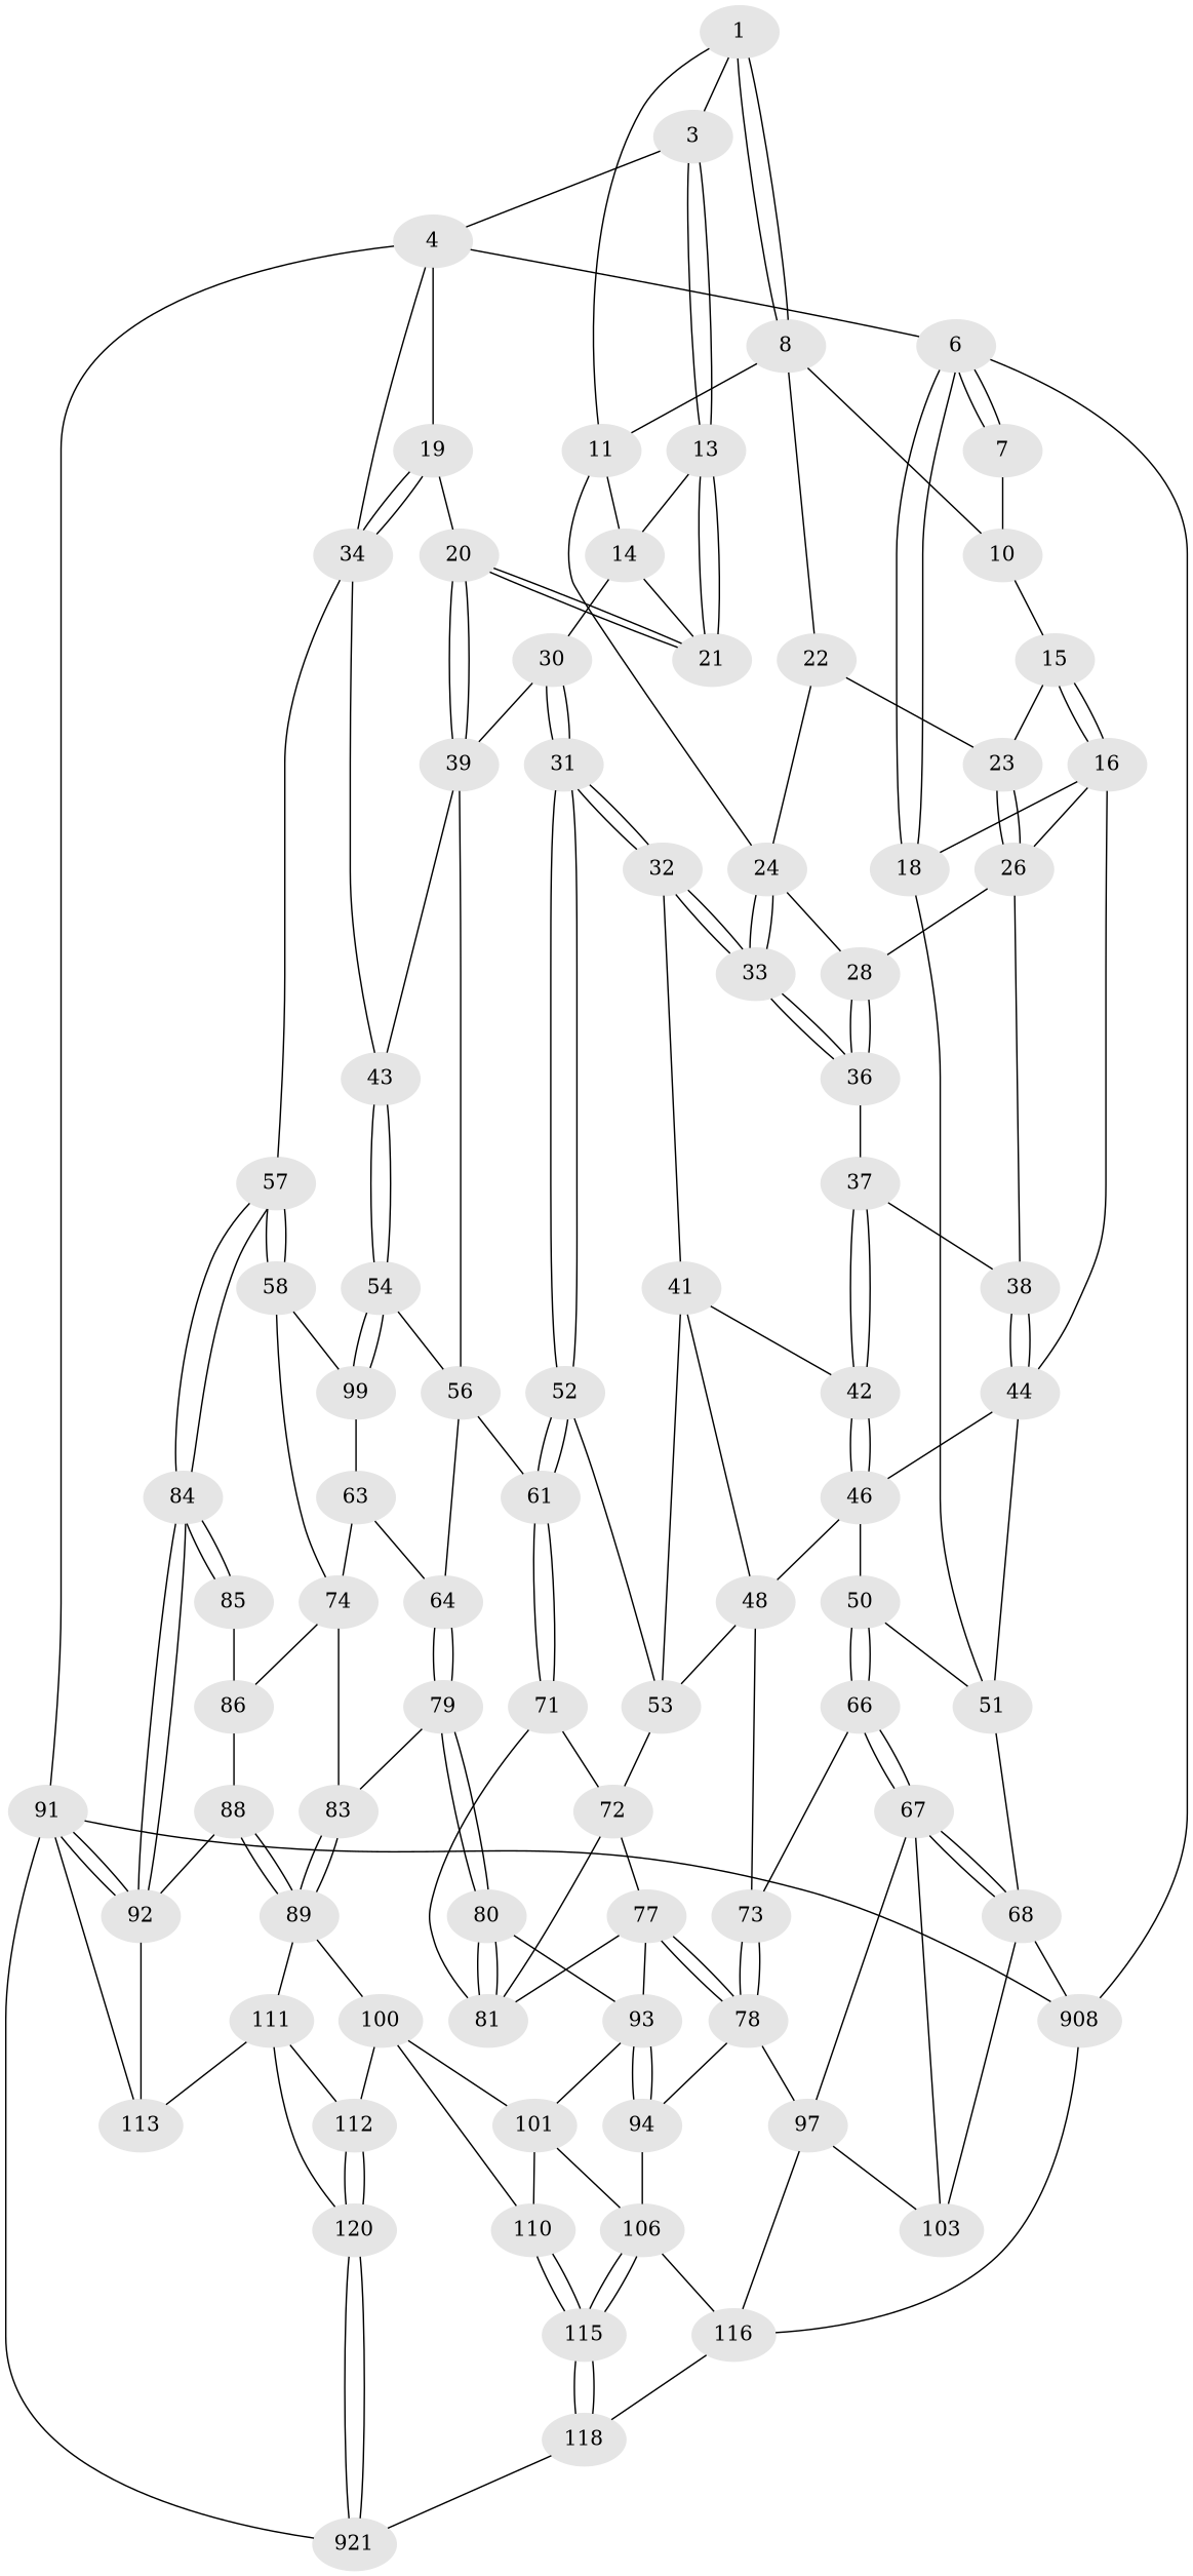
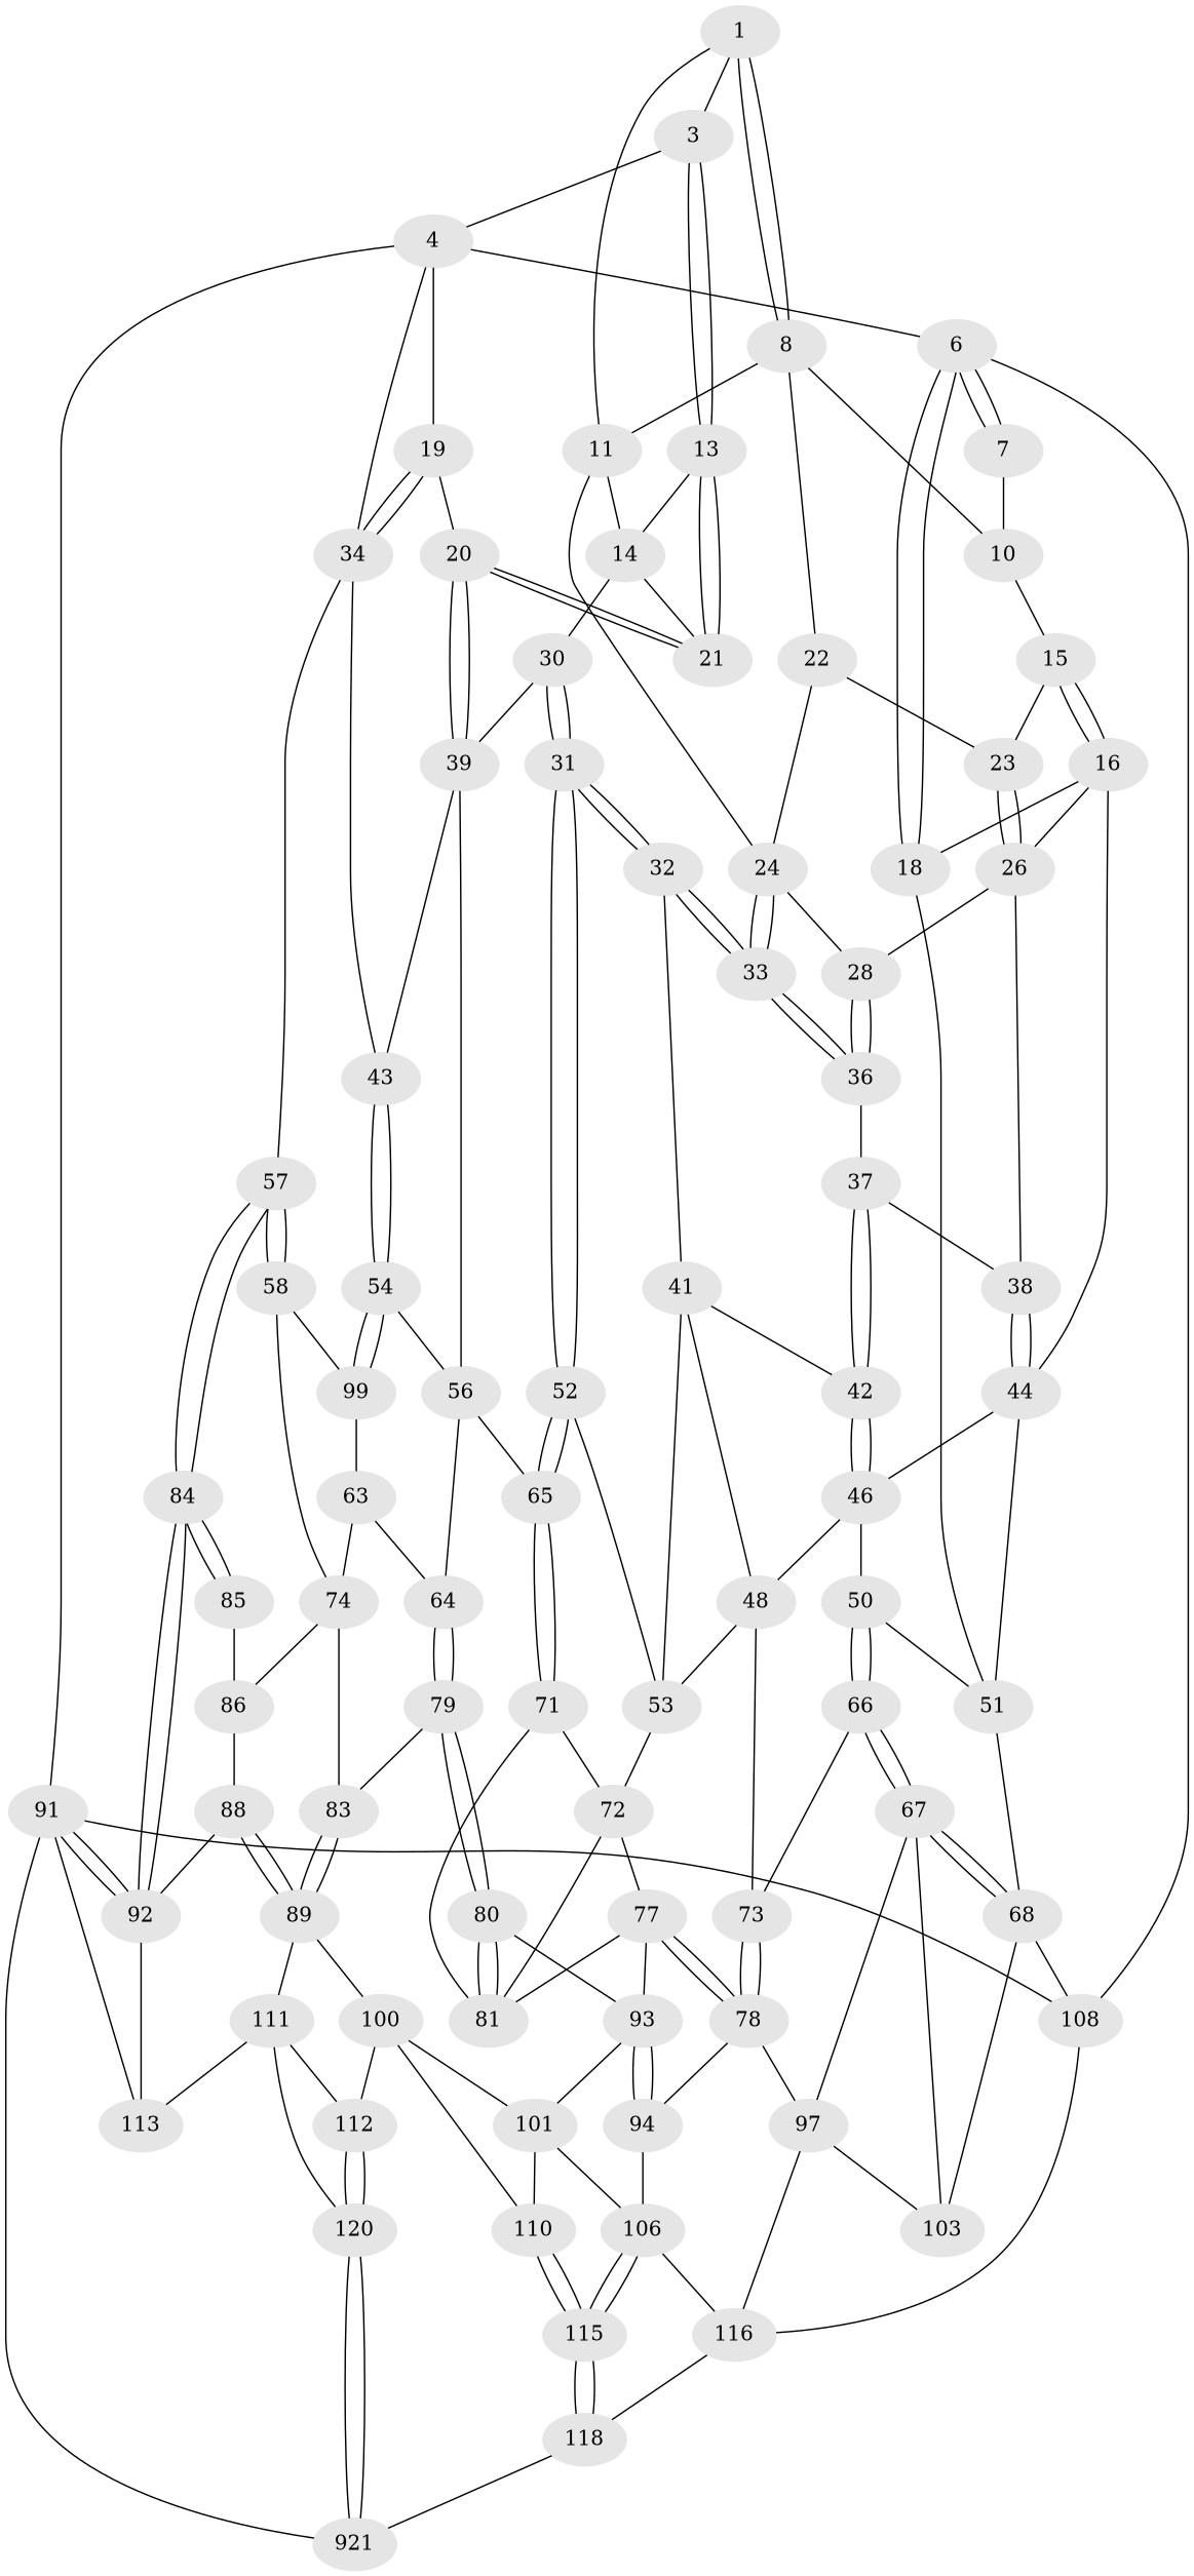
  graph {
    node [color=gray90 style=filled]
    1 [super="+2"]
    3
    8 [super="+9"]
    11 [super="+12"]
    4 [super="+5"]
    13
    10
    22
    14 [super="+29"]
    24 [super="+25"]
    6
    19
    34 [super="+35"]
    91 [super="+122"]
    21
    7
    18
-   108 [label=908]
+   108
    20
    43
    57
    92 [super="+102"]
    113
    n24 [label=921]
    51 [super="+65"]
    116 [super="+119"]
    15
    23
    16 [super="+17"]
    30
    28
    33
    39 [super="+40"]
    31
    26 [super="+27"]
    44 [super="+45"]
    38
    46 [super="+49"]
    68 [super="+104"]
    56 [super="+60"]
    36
    37
    32
    52
    41 [super="+47"]
    53 [super="+69"]
-   61
+   61 [label=65]
    42
    48 [super="+70"]
    54 [super="+55"]
    58
    84
    64
    73
    72 [super="+76"]
    50
    n57 [label=99 super="+62"]
    66
    78 [super="+95"]
    67 [super="+98"]
    103
    71
    81 [super="+82"]
    77 [super="+90"]
    63
    79
    74 [super="+75"]
    85
    83
    86 [super="+87"]
    80
    97 [super="+117"]
    93 [super="+96"]
    94
    89 [super="+99"]
    88
    101 [super="+105"]
    106 [super="+107"]
    100 [super="+109"]
    111 [super="+114"]
    110
    112
    120
    115
    118
    1 -- 3
    1 -- 8
    1 -- 8
    1 -- 11
    3 -- 4
    3 -- 13
    3 -- 13
    8 -- 11
    8 -- 10
    8 -- 22
    11 -- 14
    11 -- 24
    4 -- 6
    4 -- 19
    4 -- 34
    4 -- 91
    13 -- 14
    13 -- 21
    13 -- 21
    10 -- 15
    22 -- 24
    22 -- 23
    14 -- 21
    14 -- 30
    24 -- 28
    24 -- 33
    24 -- 33
    6 -- 7
    6 -- 7
    6 -- 18
    6 -- 18
    6 -- 108
    19 -- 34
    19 -- 34
    19 -- 20
    34 -- 43
    34 -- 57
    91 -- 108
    91 -- 92
    91 -- 92
    91 -- 113
    91 -- n24
    7 -- 10
    18 -- 51
    108 -- 116
    20 -- 21
    20 -- 21
    20 -- 39
    20 -- 39
    43 -- 54
    43 -- 54
    57 -- 58
    57 -- 58
    57 -- 84
    57 -- 84
    92 -- 113
    51 -- 68
    116 -- 118
    15 -- 23
    15 -- 16
    15 -- 16
    23 -- 26
    23 -- 26
    16 -- 18
    16 -- 26
    16 -- 44
    30 -- 39
    30 -- 31
    30 -- 31
    28 -- 36
    28 -- 36
    33 -- 36
    33 -- 36
    39 -- 43
    39 -- 56
    31 -- 32
    31 -- 32
    31 -- 52
    31 -- 52
    26 -- 28
    26 -- 38
    44 -- 51
    44 -- 46
    38 -- 44
    38 -- 44
    46 -- 48
    46 -- 50
    68 -- 108
    68 -- 103
    56 -- 61
    56 -- 64
    36 -- 37
    37 -- 38
    37 -- 42
    37 -- 42
    32 -- 33
    32 -- 33
    32 -- 41
    52 -- 53
    52 -- 61
    52 -- 61
    41 -- 53
    41 -- 42
    41 -- 48
    53 -- 72
    61 -- 71
    61 -- 71
    42 -- 46
    42 -- 46
    48 -- 53
    48 -- 73
    54 -- 56
    54 -- n57 [weight=2]
    54 -- n57
    58 -- n57
    58 -- 74
    84 -- 92
    84 -- 92
    84 -- 85
    84 -- 85
    64 -- 79
    64 -- 79
    73 -- 78
    73 -- 78
    72 -- 81
    72 -- 77
    50 -- 51
    50 -- 66
    50 -- 66
    n57 -- 63
    66 -- 73
    66 -- 67
    66 -- 67
    78 -- 97
    78 -- 94
    67 -- 68
    67 -- 68
    67 -- 103
    67 -- 97
    71 -- 72
    71 -- 81
    77 -- 78
    77 -- 78
    77 -- 81
    77 -- 93
    63 -- 64
    63 -- 74
    79 -- 83
    79 -- 80
    79 -- 80
    74 -- 83
    74 -- 86
    85 -- 86 [weight=2]
    83 -- 89
    83 -- 89
    86 -- 88
    80 -- 81
    80 -- 81
    80 -- 93
    97 -- 116
    97 -- 103
    93 -- 94
    93 -- 94
    93 -- 101
    94 -- 106
    89 -- 100
    89 -- 111
    88 -- 92
    88 -- 89
    88 -- 89
    101 -- 106
    101 -- 110
    106 -- 116
    106 -- 115
    106 -- 115
    100 -- 101
    100 -- 110
    100 -- 112
    111 -- 113
    111 -- 112
    111 -- 120
    110 -- 115
    110 -- 115
    112 -- 120
    112 -- 120
    120 -- n24
    120 -- n24
    115 -- 118
    115 -- 118
    118 -- n24
  }
